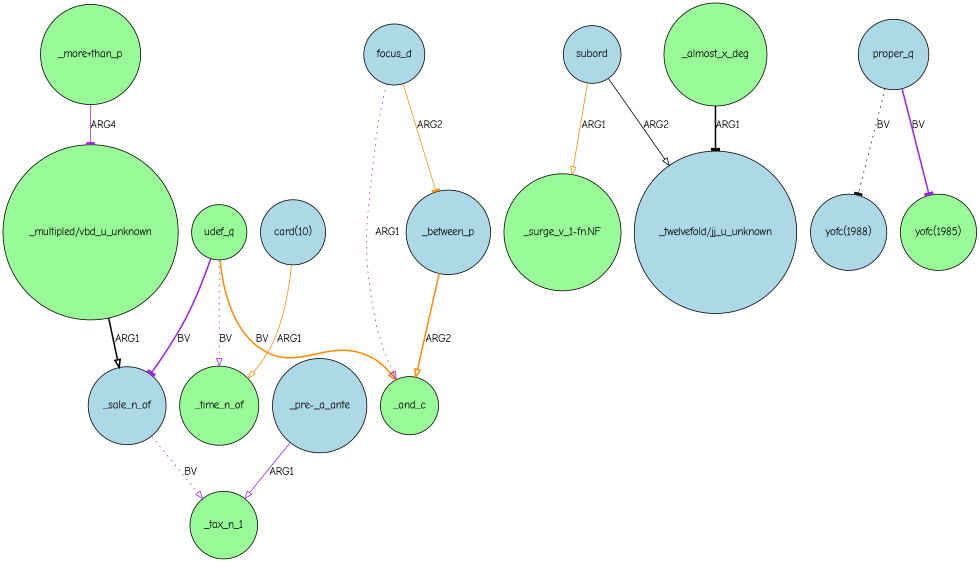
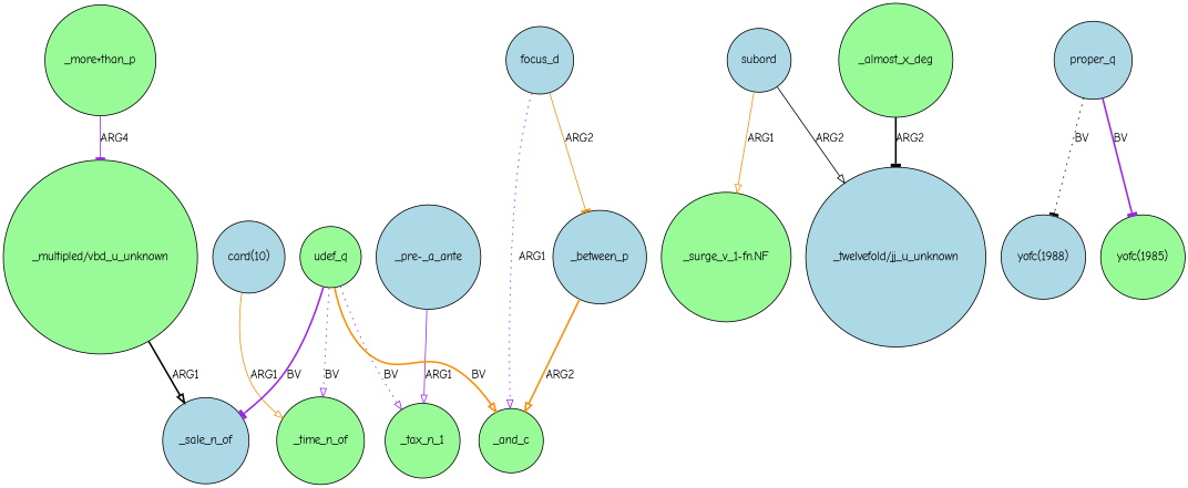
  digraph {
    fontname="Comic Neue"
    node [fillcolor=lightblue fontname="Comic Neue" shape=circle style=filled]
    edge [arrowhead=onormal color=purple fontname="Comic Neue" style=solid]
    "card(10)"
    _time_n_of [fillcolor=palegreen]
    _sale_n_of
    "_multipled/vbd_u_unknown" [fillcolor=palegreen]
    "_more+than_p" [fillcolor=palegreen]
    "_pre-_a_ante"
    _tax_n_1 [fillcolor=palegreen]
    subord
    "_surge_v_1-fn.NF" [fillcolor=palegreen]
    "_twelvefold/jj_u_unknown"
    udef_q [fillcolor=palegreen]
    _and_c [fillcolor=palegreen]
    proper_q
    "yofc(1988)"
    "yofc(1985)" [fillcolor=palegreen]
    _between_p
    focus_d
    _almost_x_deg [fillcolor=palegreen]
    "card(10)" -> _time_n_of [color=darkorange label=ARG1]
    "_multipled/vbd_u_unknown" -> _sale_n_of [color=black label=ARG1 style=bold]
    "_more+than_p" -> "_multipled/vbd_u_unknown" [arrowhead=tee label=ARG4]
    "_pre-_a_ante" -> _tax_n_1 [label=ARG1]
    subord -> "_surge_v_1-fn.NF" [color=darkorange label=ARG1]
    subord -> "_twelvefold/jj_u_unknown" [color=black label=ARG2]
    udef_q -> _time_n_of [label=BV style=dotted]
    udef_q -> _sale_n_of [arrowhead=tee label=BV style=bold]
-   _sale_n_of -> _tax_n_1 [label=BV style=dotted]
+   udef_q -> _tax_n_1 [label=BV style=dotted]
    udef_q -> _and_c [color=darkorange label=BV style=bold]
    proper_q -> "yofc(1988)" [arrowhead=tee color=black label=BV style=dotted]
    proper_q -> "yofc(1985)" [arrowhead=tee label=BV style=bold]
    _between_p -> _and_c [color=darkorange label=ARG2 style=bold]
    focus_d -> _and_c [label=ARG1 style=dotted]
    focus_d -> _between_p [arrowhead=tee color=darkorange label=ARG2]
-   _almost_x_deg -> "_twelvefold/jj_u_unknown" [arrowhead=tee color=black label=ARG1 style=bold]
+   _almost_x_deg -> "_twelvefold/jj_u_unknown" [arrowhead=tee color=black label=ARG2 style=bold]
  }
